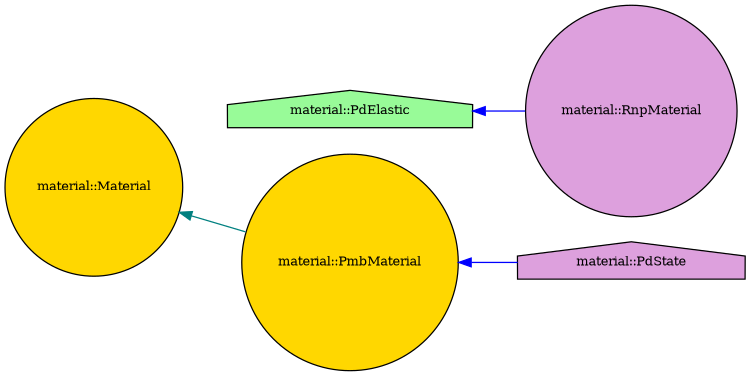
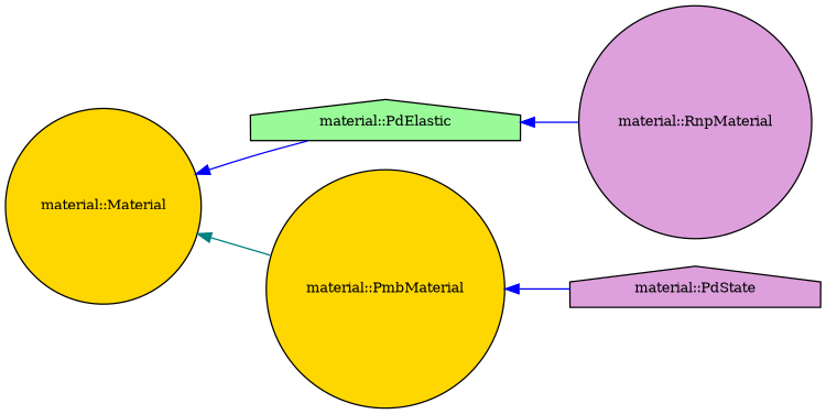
  digraph {
    fontname="DejaVu Serif"
    rankdir=LR
    node [color=black fillcolor=gold fontname="DejaVu Serif" fontsize=10 shape=circle style=filled]
    edge [color=blue dir=back fontname="DejaVu Serif" fontsize=10 labelfontname=Helvetica labelfontsize=10 style=solid]
    n1 [height=0.2 label="material::Material" width=0.4]
    n2 [fillcolor=palegreen height=0.2 label="material::PdElastic" shape=house width=0.4]
    n3 [height=0.2 label="material::PmbMaterial" width=0.4]
    n4 [fillcolor=plum height=0.2 label="material::RnpMaterial" width=0.4]
    n5 [fillcolor=plum height=0.2 label="material::PdState" shape=house width=0.4]
+   n1 -> n2
    n1 -> n3 [color=teal]
    n2 -> n4
    n3 -> n5
  }
